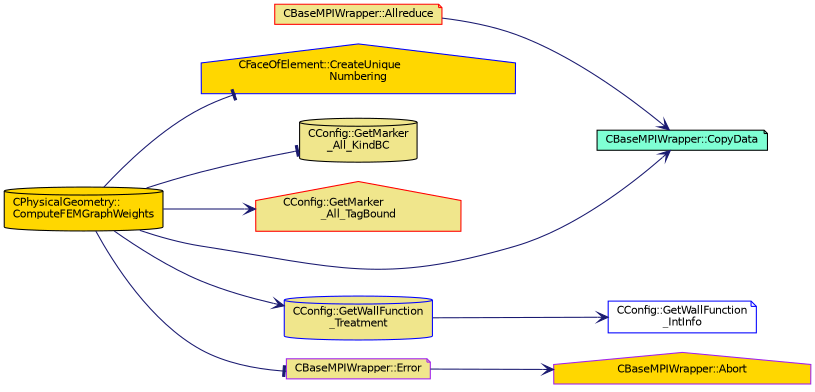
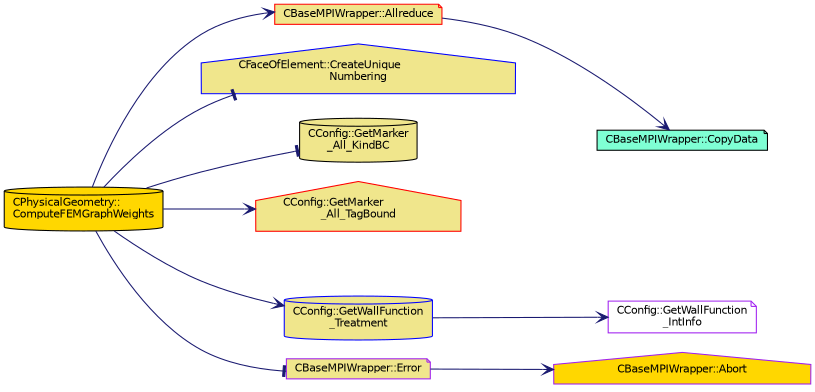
  digraph {
    rankdir=LR
    node [color=black fillcolor=khaki fontname=Helvetica fontsize=10 shape=note style=filled]
    edge [arrowhead=vee color=midnightblue fontname=Helvetica fontsize=10 labelfontname=Helvetica labelfontsize=10 style=solid]
    n1 [fillcolor=gold fontcolor=black height=0.2 label="CPhysicalGeometry::\lComputeFEMGraphWeights" shape=cylinder width=0.4]
    n2 [color=red height=0.2 label="CBaseMPIWrapper::Allreduce" width=0.4]
-   n3 [color=blue fillcolor=gold height=0.2 label="CFaceOfElement::CreateUnique\lNumbering" shape=house width=0.4]
+   n3 [color=blue height=0.2 label="CFaceOfElement::CreateUnique\lNumbering" shape=house width=0.4]
    n4 [height=0.2 label="CConfig::GetMarker\l_All_KindBC" shape=cylinder width=0.4]
    n5 [color=red height=0.2 label="CConfig::GetMarker\l_All_TagBound" shape=house width=0.4]
    n6 [color=blue height=0.2 label="CConfig::GetWallFunction\l_Treatment" shape=cylinder width=0.4]
    n7 [color=purple height=0.2 label="CBaseMPIWrapper::Error" width=0.4]
    n8 [fillcolor=aquamarine height=0.2 label="CBaseMPIWrapper::CopyData" width=0.4]
-   n9 [color=blue fillcolor=white height=0.2 label="CConfig::GetWallFunction\l_IntInfo" width=0.4]
+   n9 [color=purple fillcolor=white height=0.2 label="CConfig::GetWallFunction\l_IntInfo" width=0.4]
    n10 [color=purple fillcolor=gold height=0.2 label="CBaseMPIWrapper::Abort" shape=house width=0.4]
-   n1 -> n8
+   n1 -> n2
    n1 -> n3 [arrowhead=tee]
    n1 -> n4 [arrowhead=tee]
    n1 -> n5
    n1 -> n6
    n1 -> n7 [arrowhead=tee]
    n2 -> n8
    n6 -> n9
    n7 -> n10
  }
